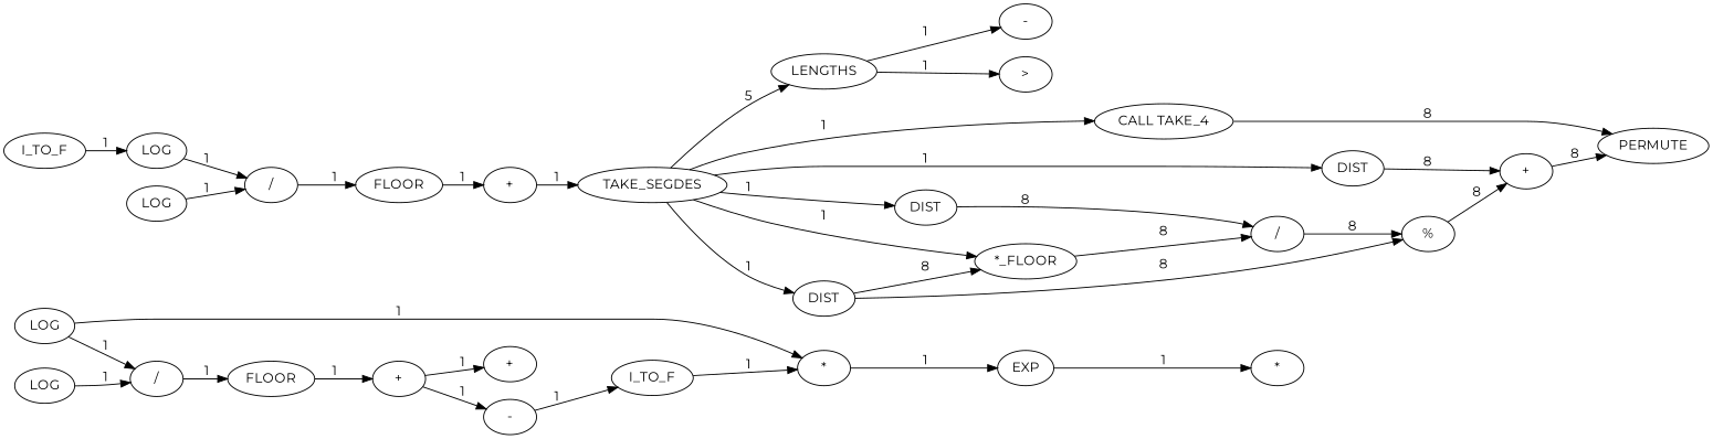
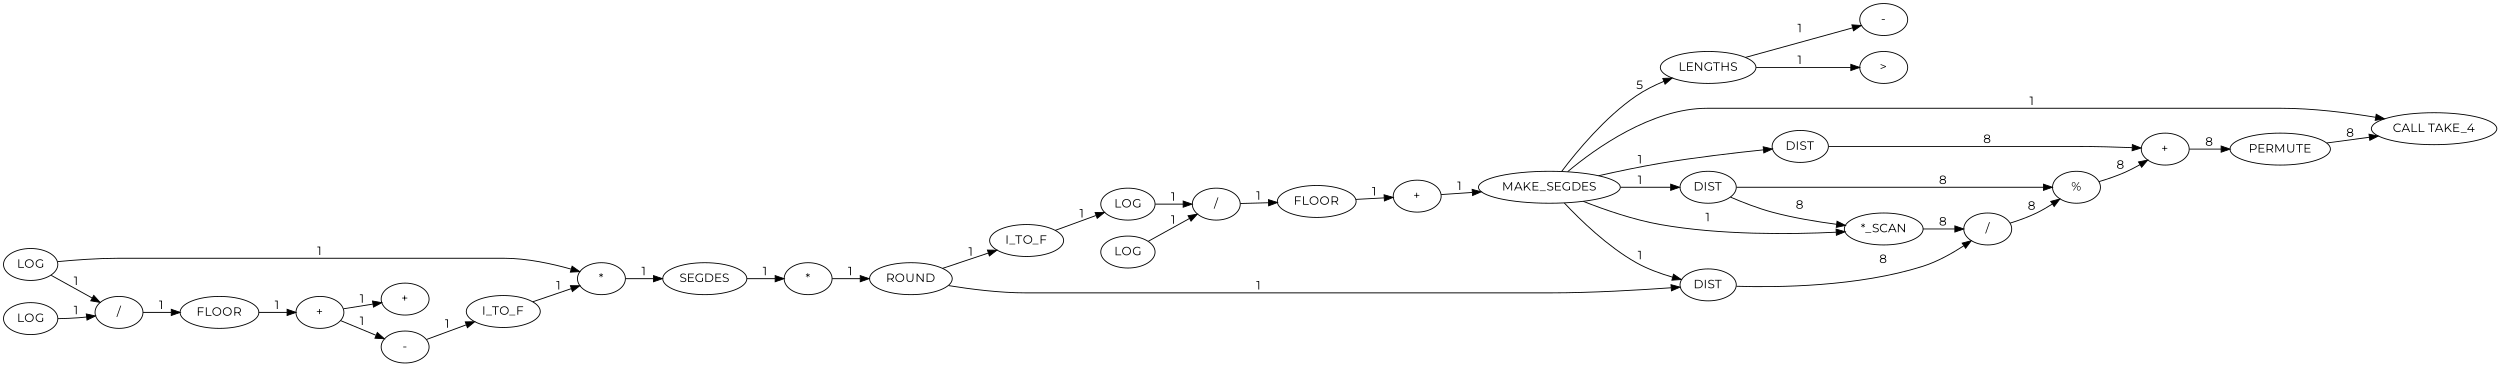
  digraph {
    fontname=Montserrat
    rankdir=LR
    node [cost=86 fontname=Montserrat]
    edge [cost=1 fontname=Montserrat]
    n1 [label="+"]
    n2 [cost=0 label="+"]
    n3 [cost=989 label="-"]
    n4 [cost=215 label=I_TO_F]
-   n5 [cost=43 label=TAKE_SEGDES]
+   n5 [cost=43 label=MAKE_SEGDES]
    n6 [cost=43 label=LENGTHS]
    n7 [cost=1 label=DIST]
-   n8 [cost=1333 label="*_FLOOR"]
+   n8 [cost=1333 label="*_SCAN"]
    n9 [cost=0 label="CALL TAKE_4"]
    n10 [cost=1 label=DIST]
    n11 [label=DIST]
    n12 [label="-"]
    n13 [cost=1118 label="\>"]
    n14 [cost=1462 label="/"]
    n15 [cost=774 label=PERMUTE]
    n16 [cost=129 label="+"]
    n17 [cost=430 label="%"]
    n18 [label="*"]
+   n19 [cost=559 label=ROUND]
    n20 [cost=2107 label=I_TO_F]
    n21 [label="+"]
    n22 [cost=430 label="/"]
    n23 [cost=2795 label=FLOOR]
    n24 [label=LOG]
    n25 [label="/"]
    n26 [label=LOG]
    n27 [cost=473 label="*"]
-   n28 [cost=10406 label=EXP]
+   n28 [cost=10406 label=SEGDES]
    n29 [label=FLOOR]
    n30 [cost=33196 label=LOG]
    n31 [cost=43 label=LOG]
    n1 -> n2 [label=1]
    n1 -> n3 [label=1]
    n3 -> n4 [label=1]
    n4 -> n27 [label=1]
    n5 -> n6 [label=5]
    n5 -> n7 [label=1]
    n5 -> n8 [label=1]
    n5 -> n9 [label=1]
    n5 -> n10 [label=1]
    n5 -> n11 [label=1]
    n6 -> n12 [label=1]
    n6 -> n13 [label=1]
    n7 -> n14 [cost=8 label=8]
    n8 -> n14 [cost=8 label=8]
    n10 -> n16 [cost=8 label=8]
    n11 -> n8 [cost=8 label=8]
    n11 -> n17 [cost=8 label=8]
    n14 -> n17 [cost=8 label=8]
-   n9 -> n15 [cost=8 label=8]
+   n15 -> n9 [cost=8 label=8]
    n16 -> n15 [cost=8 label=8]
    n17 -> n16 [cost=8 label=8]
+   n18 -> n19 [label=1]
+   n19 -> n7 [label=1]
+   n19 -> n20 [label=1]
    n20 -> n24 [label=1]
    n21 -> n5 [label=1]
    n22 -> n23 [label=1]
    n23 -> n1 [label=1]
    n24 -> n25 [label=1]
    n25 -> n29 [label=1]
    n26 -> n22 [label=1]
    n26 -> n27 [label=1]
    n27 -> n28 [label=1]
    n28 -> n18 [label=1]
    n29 -> n21 [label=1]
    n30 -> n22 [label=1]
    n31 -> n25 [label=1]
  }
